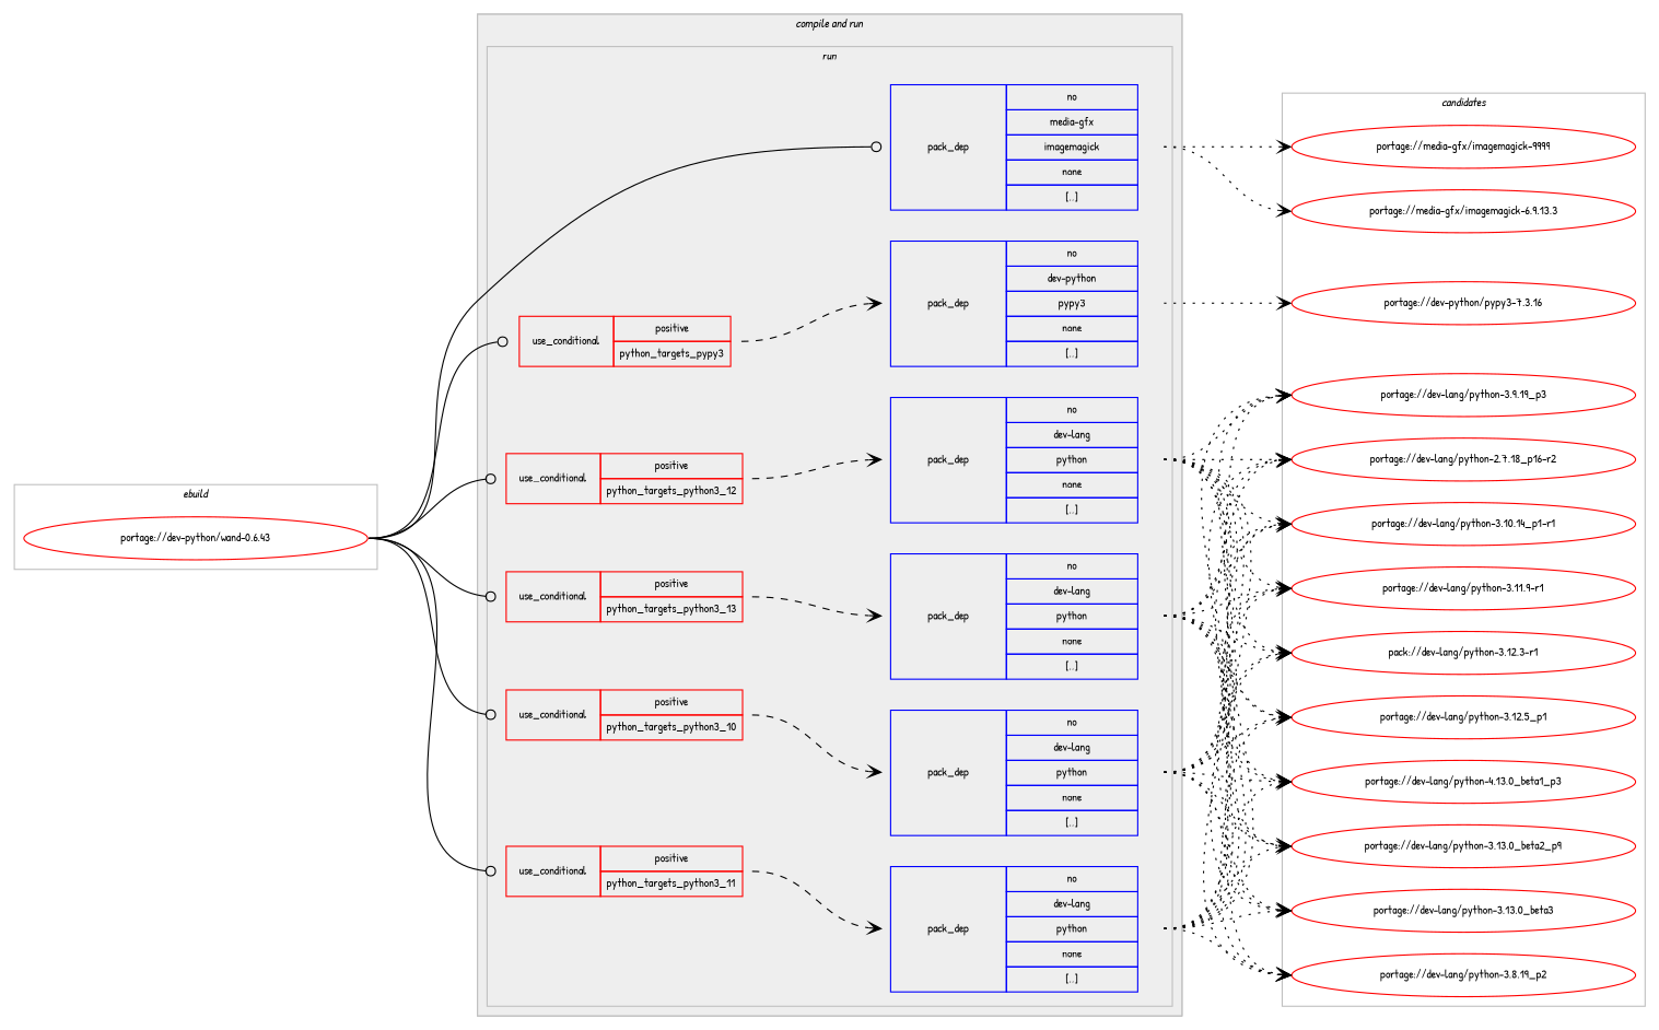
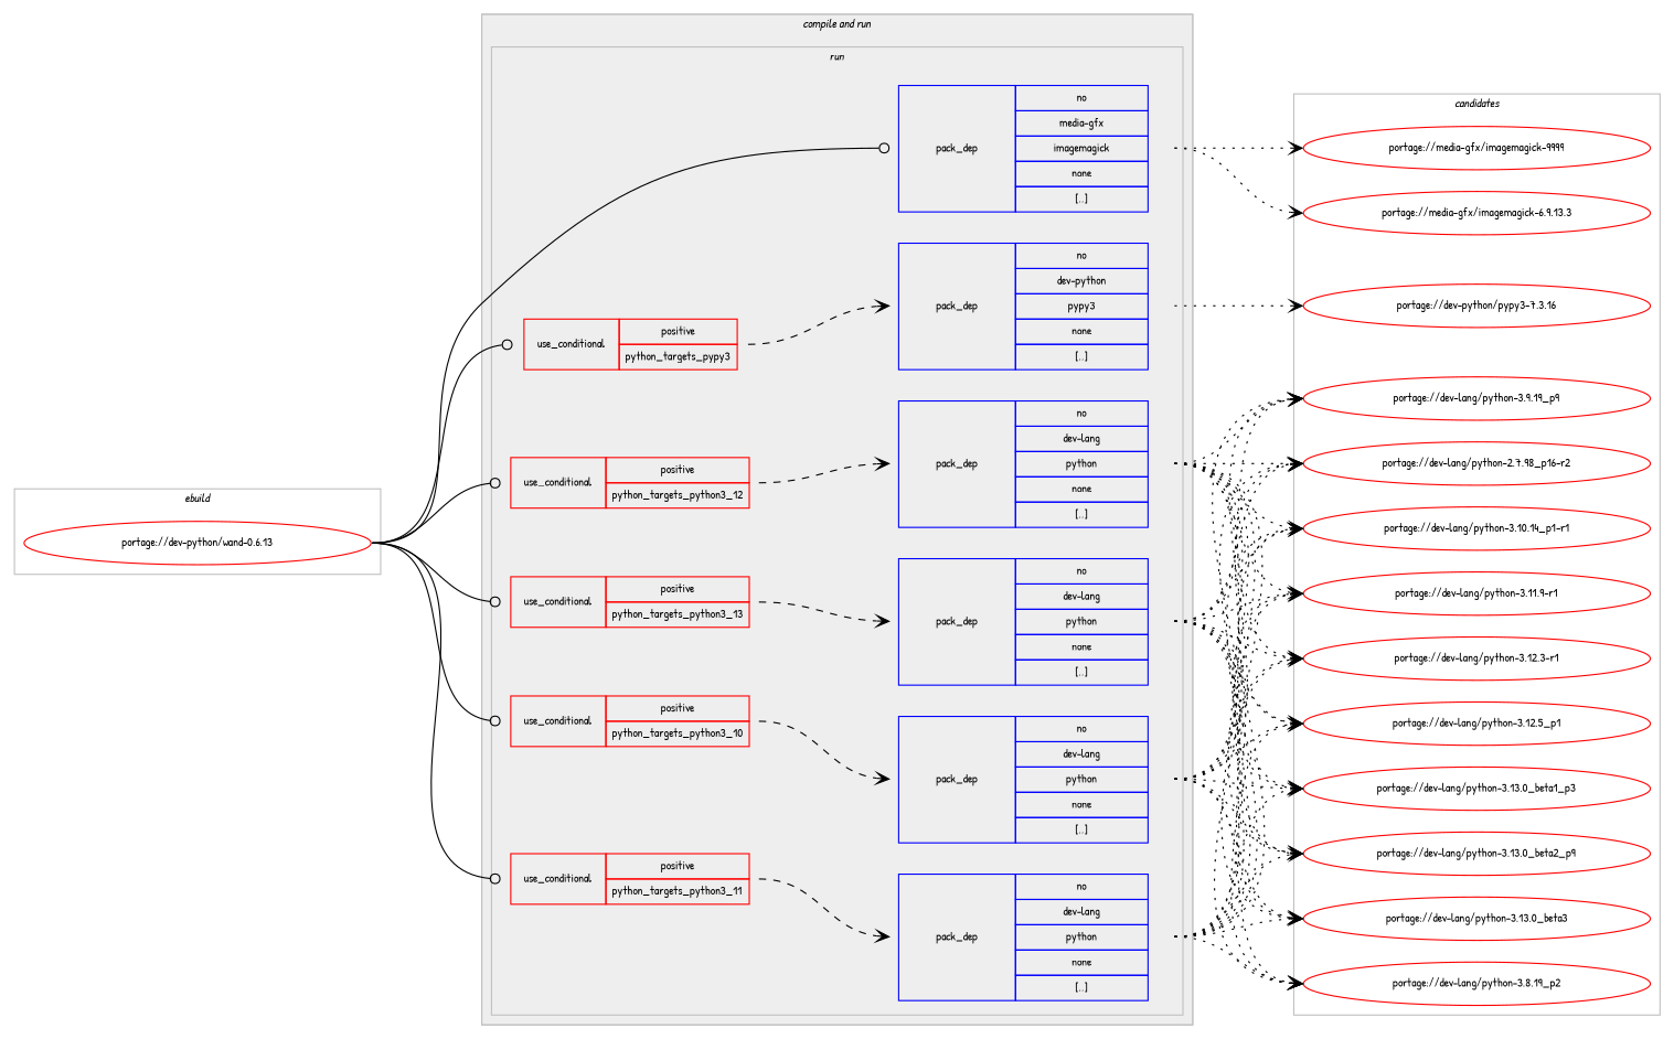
  digraph {
    compound=true
    concentrate=true
    fontname="Patrick Hand"
    fontsize=10
    newrank=true
    rankdir=LR
    ranksep=1.5
    node [color=red fontname="Patrick Hand" fontsize=10]
    edge [arrowhead=vee fontname="Patrick Hand" headport=w style=dotted tailport=e weight=100]
-   n1 [label="portage://dev-python/wand-0.6.43" width=4]
+   n1 [label="portage://dev-python/wand-0.6.13" width=4]
    n2 [color=blue label=<<TABLE BORDER="0" CELLBORDER="1" CELLSPACING="0" CELLPADDING="4" WIDTH="220"><TR><TD ROWSPAN="6" CELLPADDING="30">pack_dep</TD></TR><TR><TD WIDTH="110">no</TD></TR><TR><TD>media-gfx</TD></TR><TR><TD>imagemagick</TD></TR><TR><TD>none</TD></TR><TR><TD>[,,]</TD></TR></TABLE>> shape=none]
    n3 [color=blue label=<<TABLE BORDER="0" CELLBORDER="1" CELLSPACING="0" CELLPADDING="4" WIDTH="220"><TR><TD ROWSPAN="6" CELLPADDING="30">pack_dep</TD></TR><TR><TD WIDTH="110">no</TD></TR><TR><TD>dev-python</TD></TR><TR><TD>pypy3</TD></TR><TR><TD>none</TD></TR><TR><TD>[,,]</TD></TR></TABLE>> shape=none]
    n4 [label=<<TABLE BORDER="0" CELLBORDER="1" CELLSPACING="0" CELLPADDING="4"><TR><TD ROWSPAN="3" CELLPADDING="10">use_conditional</TD></TR><TR><TD>positive</TD></TR><TR><TD>python_targets_pypy3</TD></TR></TABLE>> shape=none]
    n5 [color=blue label=<<TABLE BORDER="0" CELLBORDER="1" CELLSPACING="0" CELLPADDING="4" WIDTH="220"><TR><TD ROWSPAN="6" CELLPADDING="30">pack_dep</TD></TR><TR><TD WIDTH="110">no</TD></TR><TR><TD>dev-lang</TD></TR><TR><TD>python</TD></TR><TR><TD>none</TD></TR><TR><TD>[,,]</TD></TR></TABLE>> shape=none]
    n6 [label=<<TABLE BORDER="0" CELLBORDER="1" CELLSPACING="0" CELLPADDING="4"><TR><TD ROWSPAN="3" CELLPADDING="10">use_conditional</TD></TR><TR><TD>positive</TD></TR><TR><TD>python_targets_python3_10</TD></TR></TABLE>> shape=none]
    n7 [color=blue label=<<TABLE BORDER="0" CELLBORDER="1" CELLSPACING="0" CELLPADDING="4" WIDTH="220"><TR><TD ROWSPAN="6" CELLPADDING="30">pack_dep</TD></TR><TR><TD WIDTH="110">no</TD></TR><TR><TD>dev-lang</TD></TR><TR><TD>python</TD></TR><TR><TD>none</TD></TR><TR><TD>[,,]</TD></TR></TABLE>> shape=none]
    n8 [label=<<TABLE BORDER="0" CELLBORDER="1" CELLSPACING="0" CELLPADDING="4"><TR><TD ROWSPAN="3" CELLPADDING="10">use_conditional</TD></TR><TR><TD>positive</TD></TR><TR><TD>python_targets_python3_11</TD></TR></TABLE>> shape=none]
    n9 [color=blue label=<<TABLE BORDER="0" CELLBORDER="1" CELLSPACING="0" CELLPADDING="4" WIDTH="220"><TR><TD ROWSPAN="6" CELLPADDING="30">pack_dep</TD></TR><TR><TD WIDTH="110">no</TD></TR><TR><TD>dev-lang</TD></TR><TR><TD>python</TD></TR><TR><TD>none</TD></TR><TR><TD>[,,]</TD></TR></TABLE>> shape=none]
    n10 [label=<<TABLE BORDER="0" CELLBORDER="1" CELLSPACING="0" CELLPADDING="4"><TR><TD ROWSPAN="3" CELLPADDING="10">use_conditional</TD></TR><TR><TD>positive</TD></TR><TR><TD>python_targets_python3_12</TD></TR></TABLE>> shape=none]
    n11 [color=blue label=<<TABLE BORDER="0" CELLBORDER="1" CELLSPACING="0" CELLPADDING="4" WIDTH="220"><TR><TD ROWSPAN="6" CELLPADDING="30">pack_dep</TD></TR><TR><TD WIDTH="110">no</TD></TR><TR><TD>dev-lang</TD></TR><TR><TD>python</TD></TR><TR><TD>none</TD></TR><TR><TD>[,,]</TD></TR></TABLE>> shape=none]
    n12 [label=<<TABLE BORDER="0" CELLBORDER="1" CELLSPACING="0" CELLPADDING="4"><TR><TD ROWSPAN="3" CELLPADDING="10">use_conditional</TD></TR><TR><TD>positive</TD></TR><TR><TD>python_targets_python3_13</TD></TR></TABLE>> shape=none]
    n13 [label="portage://dev-python/pypy3-7.3.16" width=4]
-   n14 [label="portage://dev-lang/python-2.7.18_p16-r2" width=4]
+   n14 [label="portage://dev-lang/python-2.7.98_p16-r2" width=4]
    n15 [label="portage://dev-lang/python-3.10.14_p1-r1" width=4]
    n16 [label="portage://dev-lang/python-3.11.9-r1" width=4]
-   n17 [label="pack://dev-lang/python-3.12.3-r1" width=4]
+   n17 [label="portage://dev-lang/python-3.12.3-r1" width=4]
    n18 [label="portage://dev-lang/python-3.12.5_p1" width=4]
-   n19 [label="portage://dev-lang/python-4.13.0_beta1_p3" width=4]
+   n19 [label="portage://dev-lang/python-3.13.0_beta1_p3" width=4]
    n20 [label="portage://dev-lang/python-3.13.0_beta2_p9" width=4]
    n21 [label="portage://dev-lang/python-3.13.0_beta3" width=4]
    n22 [label="portage://dev-lang/python-3.8.19_p2" width=4]
-   n23 [label="portage://dev-lang/python-3.9.19_p3" width=4]
+   n23 [label="portage://dev-lang/python-3.9.19_p9" width=4]
    n24 [label="portage://media-gfx/imagemagick-6.9.13.3" width=4]
    n25 [label="portage://media-gfx/imagemagick-9999" width=4]
    subgraph cluster_1 {
      color=gray
      label=<<i>ebuild</i>>
      rank=same
      n1
    }
    subgraph cluster_2 {
      color=gray
      label=<<i>dependencies</i>>
      subgraph cluster_3 {
        color=gray
        fillcolor="#eeeeee"
        label=<<i>compile</i>>
        style=filled
      }
      subgraph cluster_4 {
        color=gray
        fillcolor="#eeeeee"
        label=<<i>compile and run</i>>
        style=filled
      }
      subgraph cluster_5 {
        color=gray
        fillcolor="#eeeeee"
        label=<<i>run</i>>
        style=filled
        subgraph sub_6 {
          color=gray
          fillcolor="#eeeeee"
          label=<<i>run</i>>
          style=filled
          n2
        }
        subgraph sub_7 {
          color=gray
          fillcolor="#eeeeee"
          label=<<i>run</i>>
          style=filled
          n4
          subgraph sub_8 {
            color=gray
            fillcolor="#eeeeee"
            label=<<i>run</i>>
            style=filled
            n3
          }
        }
        subgraph sub_9 {
          color=gray
          fillcolor="#eeeeee"
          label=<<i>run</i>>
          style=filled
          n6
          subgraph sub_10 {
            color=gray
            fillcolor="#eeeeee"
            label=<<i>run</i>>
            style=filled
            n5
          }
        }
        subgraph sub_11 {
          color=gray
          fillcolor="#eeeeee"
          label=<<i>run</i>>
          style=filled
          n8
          subgraph sub_12 {
            color=gray
            fillcolor="#eeeeee"
            label=<<i>run</i>>
            style=filled
            n7
          }
        }
        subgraph sub_13 {
          color=gray
          fillcolor="#eeeeee"
          label=<<i>run</i>>
          style=filled
          n10
          subgraph sub_14 {
            color=gray
            fillcolor="#eeeeee"
            label=<<i>run</i>>
            style=filled
            n9
          }
        }
        subgraph sub_15 {
          color=gray
          fillcolor="#eeeeee"
          label=<<i>run</i>>
          style=filled
          n12
          subgraph sub_16 {
            color=gray
            fillcolor="#eeeeee"
            label=<<i>run</i>>
            style=filled
            n11
          }
        }
      }
    }
    subgraph cluster_17 {
      color=gray
      label=<<i>candidates</i>>
      rank=same
      subgraph sub_18 {
        color=black
        label=<<i>candidates</i>>
        nodesep=1
        rank=same
        n13
      }
      subgraph sub_19 {
        color=black
        label=<<i>candidates</i>>
        nodesep=1
        rank=same
        n14
        n15
        n16
        n17
        n18
        n19
        n20
        n21
        n22
        n23
      }
      subgraph sub_20 {
        color=black
        label=<<i>candidates</i>>
        nodesep=1
        rank=same
        n14
        n15
        n16
        n17
        n18
        n19
        n20
        n21
        n22
        n23
      }
      subgraph sub_21 {
        color=black
        label=<<i>candidates</i>>
        nodesep=1
        rank=same
        n14
        n15
        n16
        n17
        n18
        n19
        n20
        n21
        n22
        n23
      }
      subgraph sub_22 {
        color=black
        label=<<i>candidates</i>>
        nodesep=1
        rank=same
        n14
        n15
        n16
        n17
        n18
        n19
        n20
        n21
        n22
        n23
      }
      subgraph sub_23 {
        color=black
        label=<<i>candidates</i>>
        nodesep=1
        rank=same
        n24
        n25
      }
    }
    n1 -> n2 [arrowhead=odot style=solid weight=20]
    n1 -> n4 [arrowhead=odot style=solid weight=20]
    n1 -> n6 [arrowhead=odot style=solid weight=20]
    n1 -> n8 [arrowhead=odot style=solid weight=20]
    n1 -> n10 [arrowhead=odot style=solid weight=20]
    n1 -> n12 [arrowhead=odot style=solid weight=20]
    n2 -> n24
    n2 -> n25
    n3 -> n13
    n4 -> n3 [style=dashed weight=20]
    n5 -> n14
    n5 -> n15
    n5 -> n16
    n5 -> n17
    n5 -> n18
    n5 -> n19
    n5 -> n20
    n5 -> n21
    n5 -> n22
    n5 -> n23
    n6 -> n5 [style=dashed weight=20]
    n7 -> n14
    n7 -> n15
    n7 -> n16
    n7 -> n17
    n7 -> n18
    n7 -> n19
    n7 -> n20
    n7 -> n21
    n7 -> n22
    n7 -> n23
    n8 -> n7 [style=dashed weight=20]
    n9 -> n14
    n9 -> n15
    n9 -> n16
    n9 -> n17
    n9 -> n18
    n9 -> n19
    n9 -> n20
    n9 -> n21
    n9 -> n22
    n9 -> n23
    n10 -> n9 [style=dashed weight=20]
    n11 -> n14
    n11 -> n15
    n11 -> n16
    n11 -> n17
    n11 -> n18
    n11 -> n19
    n11 -> n20
    n11 -> n21
    n11 -> n22
    n11 -> n23
    n12 -> n11 [style=dashed weight=20]
  }
